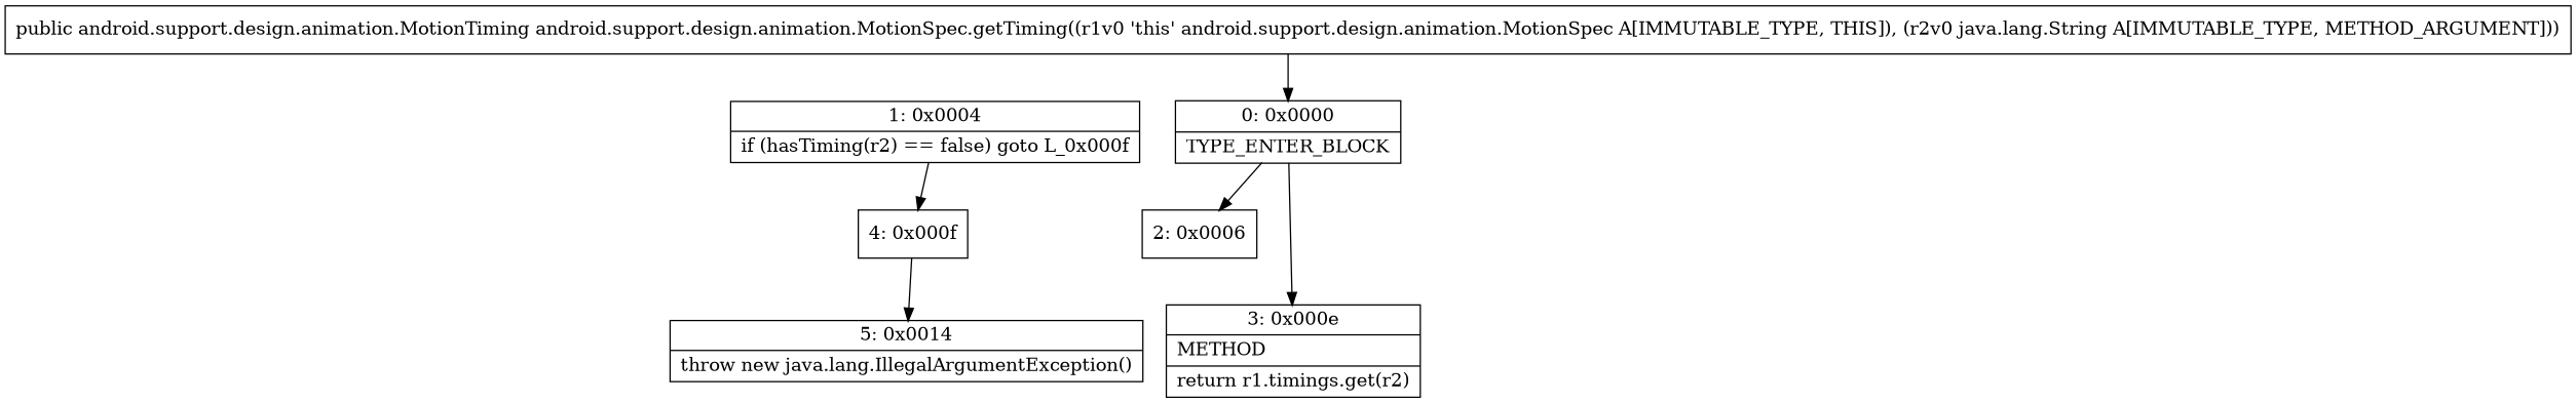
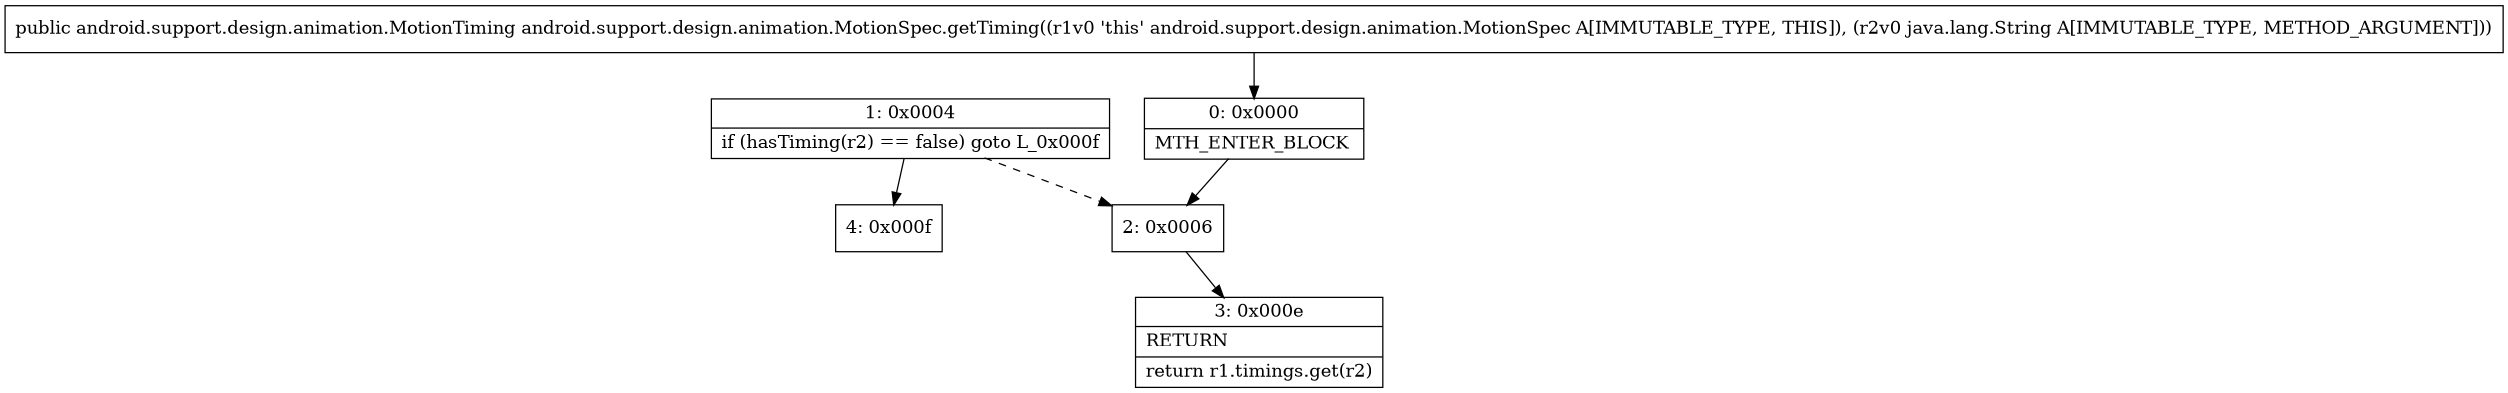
  digraph {
    node [shape=record]
-   n1 [label="{0\:\ 0x0000|TYPE_ENTER_BLOCK\l}"]
+   n1 [label="{0\:\ 0x0000|MTH_ENTER_BLOCK\l}"]
    n2 [label="{2\:\ 0x0006}"]
    n3 [label="{1\:\ 0x0004|if (hasTiming(r2) == false) goto L_0x000f\l}"]
    n4 [label="{4\:\ 0x000f}"]
-   n5 [label="{3\:\ 0x000e|METHOD\l|return r1.timings.get(r2)\l}"]
-   n6 [label="{5\:\ 0x0014|throw new java.lang.IllegalArgumentException()\l}"]
+   n5 [label="{3\:\ 0x000e|RETURN\l|return r1.timings.get(r2)\l}"]
    n7 [label="{public android.support.design.animation.MotionTiming android.support.design.animation.MotionSpec.getTiming((r1v0 'this' android.support.design.animation.MotionSpec A[IMMUTABLE_TYPE, THIS]), (r2v0 java.lang.String A[IMMUTABLE_TYPE, METHOD_ARGUMENT])) }"]
    n1 -> n2
-   n1 -> n5
+   n2 -> n5
+   n3 -> n2 [style=dashed]
    n3 -> n4
-   n4 -> n6
    n7 -> n1
  }
